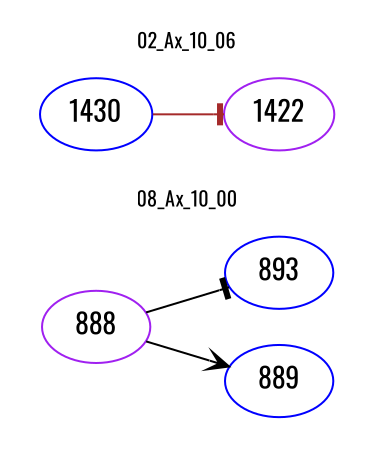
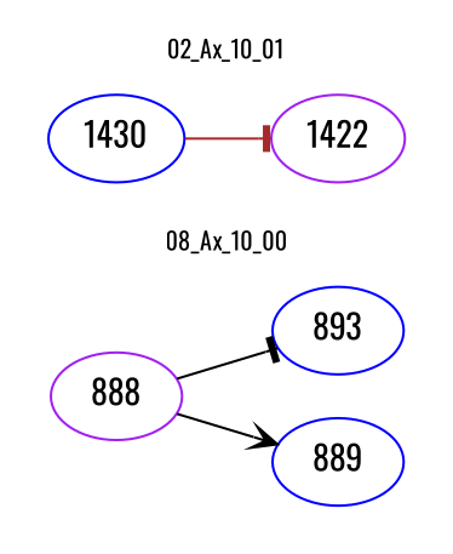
  digraph {
    fontname=Oswald
    rankdir=LR
    node [color=blue fontname=Oswald]
    edge [arrowhead=tee color=black fontname=Oswald]
    n1 [color=purple label=888]
    n2 [label=889]
    n3 [label=893]
    n4 [label=1430]
    n5 [color=purple label=1422]
    subgraph cluster_1 {
      color=white
      fontsize=10
      label="08_Ax_10_00"
      n1
      n2
      n3
    }
    subgraph cluster_2 {
      color=white
      fontsize=10
-     label="02_Ax_10_06"
+     label="02_Ax_10_01"
      n4
      n5
    }
    n1 -> n2 [arrowhead=vee]
    n1 -> n3
    n4 -> n5 [color=brown]
  }
